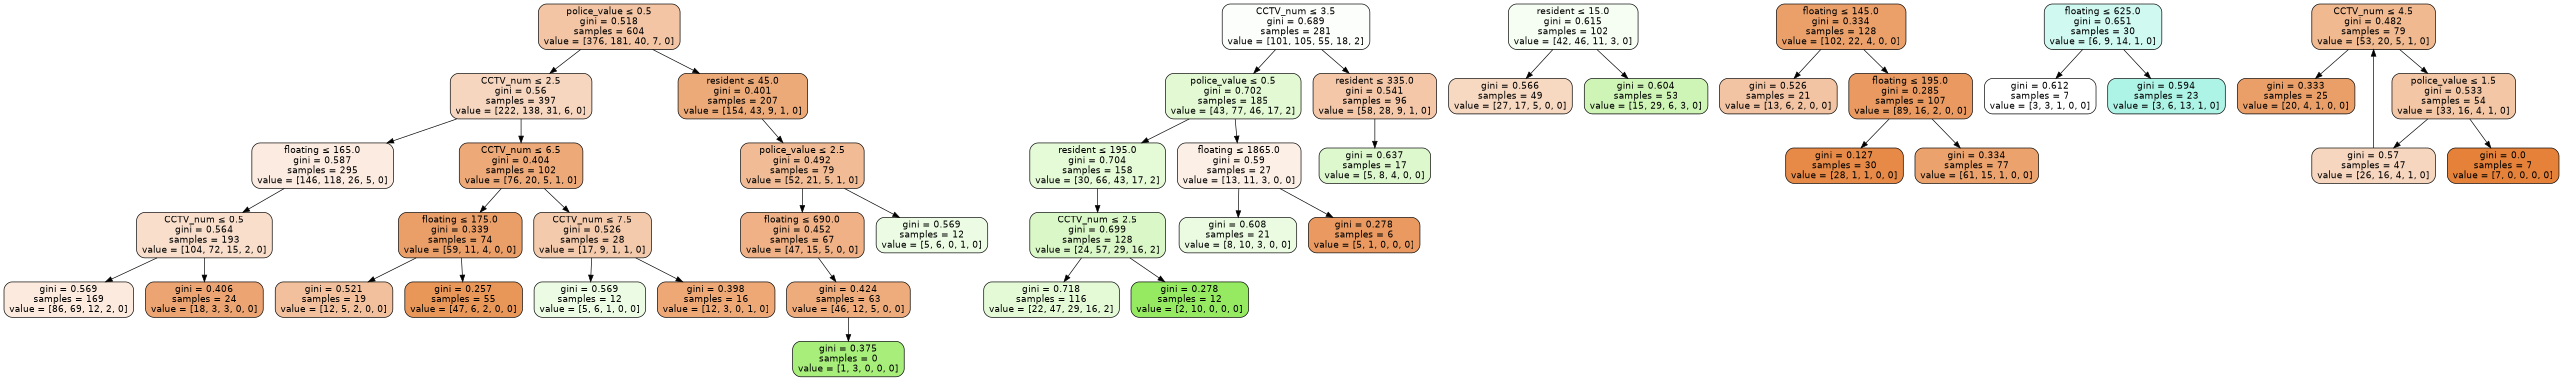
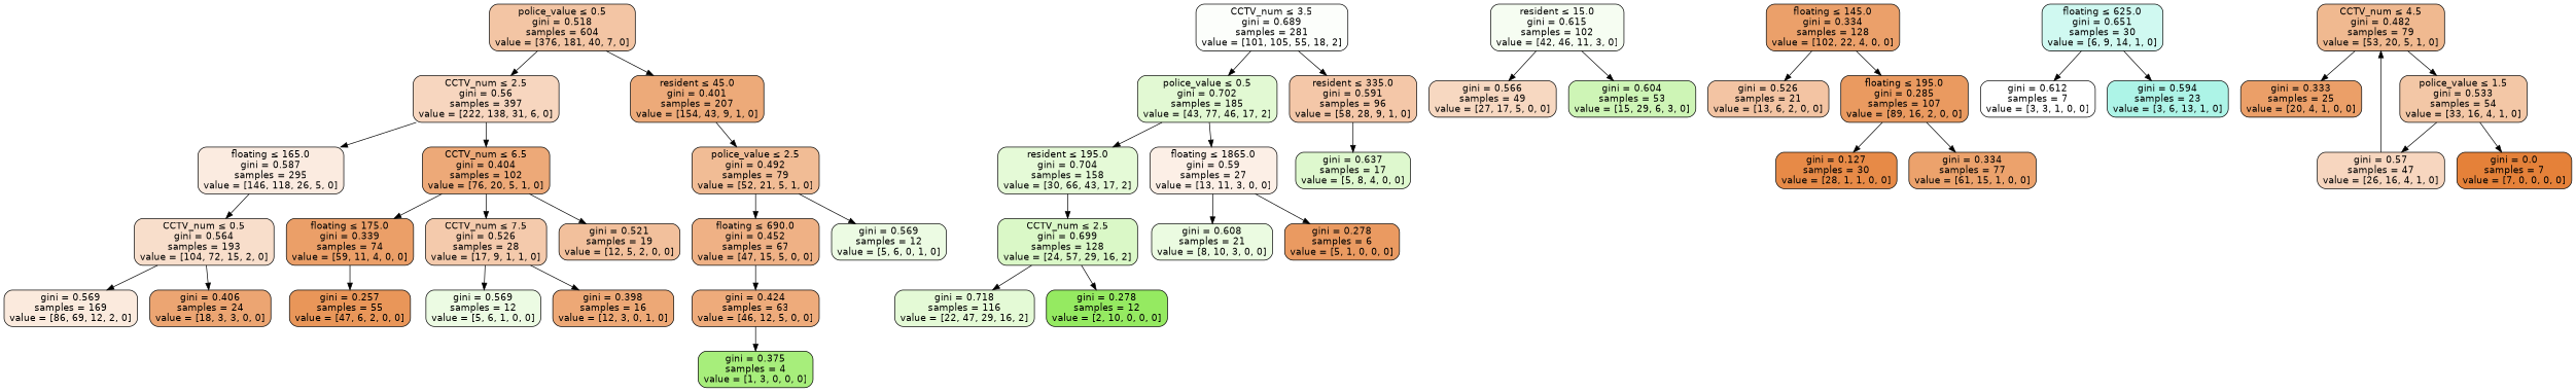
  digraph {
    node [color=black fillcolor="#f7d6bf" fontname=helvetica shape=box style="filled, rounded"]
    edge [fontname=helvetica]
    n1 [fillcolor="#f3c5a4" label=<police_value &le; 0.5<br/>gini = 0.518<br/>samples = 604<br/>value = [376, 181, 40, 7, 0]>]
    n2 [label=<CCTV_num &le; 2.5<br/>gini = 0.56<br/>samples = 397<br/>value = [222, 138, 31, 6, 0]>]
    n3 [fillcolor="#edaa79" label=<resident &le; 45.0<br/>gini = 0.401<br/>samples = 207<br/>value = [154, 43, 9, 1, 0]>]
    n4 [fillcolor="#fcfefb" label=<CCTV_num &le; 3.5<br/>gini = 0.689<br/>samples = 281<br/>value = [101, 105, 55, 18, 2]>]
    n5 [fillcolor="#e2f9d3" label=<police_value &le; 0.5<br/>gini = 0.702<br/>samples = 185<br/>value = [43, 77, 46, 17, 2]>]
-   n6 [fillcolor="#f4c7a8" label=<resident &le; 335.0<br/>gini = 0.541<br/>samples = 96<br/>value = [58, 28, 9, 1, 0]>]
+   n6 [fillcolor="#f4c7a8" label=<resident &le; 335.0<br/>gini = 0.591<br/>samples = 96<br/>value = [58, 28, 9, 1, 0]>]
    n7 [fillcolor="#fbebe0" label=<floating &le; 165.0<br/>gini = 0.587<br/>samples = 295<br/>value = [146, 118, 26, 5, 0]>]
    n8 [fillcolor="#eda978" label=<CCTV_num &le; 6.5<br/>gini = 0.404<br/>samples = 102<br/>value = [76, 20, 5, 1, 0]>]
    n9 [fillcolor="#f1bc95" label=<police_value &le; 2.5<br/>gini = 0.492<br/>samples = 79<br/>value = [52, 21, 5, 1, 0]>]
    n10 [fillcolor="#f8decb" label=<CCTV_num &le; 0.5<br/>gini = 0.564<br/>samples = 193<br/>value = [104, 72, 15, 2, 0]>]
    n11 [fillcolor="#eb9f68" label=<floating &le; 175.0<br/>gini = 0.339<br/>samples = 74<br/>value = [59, 11, 4, 0, 0]>]
    n12 [fillcolor="#f4caac" label=<CCTV_num &le; 7.5<br/>gini = 0.526<br/>samples = 28<br/>value = [17, 9, 1, 1, 0]>]
    n13 [fillcolor="#f6fdf2" label=<resident &le; 15.0<br/>gini = 0.615<br/>samples = 102<br/>value = [42, 46, 11, 3, 0]>]
    n14 [fillcolor="#f7d8c1" label=<gini = 0.566<br/>samples = 49<br/>value = [27, 17, 5, 0, 0]>]
    n15 [fillcolor="#cef5b6" label=<gini = 0.604<br/>samples = 53<br/>value = [15, 29, 6, 3, 0]>]
    n16 [fillcolor="#fbeadd" label=<gini = 0.569<br/>samples = 169<br/>value = [86, 69, 12, 2, 0]>]
    n17 [fillcolor="#eca572" label=<gini = 0.406<br/>samples = 24<br/>value = [18, 3, 3, 0, 0]>]
    n18 [fillcolor="#f2c09c" label=<gini = 0.521<br/>samples = 19<br/>value = [12, 5, 2, 0, 0]>]
    n19 [fillcolor="#e99659" label=<gini = 0.257<br/>samples = 55<br/>value = [47, 6, 2, 0, 0]>]
    n20 [fillcolor="#ecfbe3" label=<gini = 0.569<br/>samples = 12<br/>value = [5, 6, 1, 0, 0]>]
    n21 [fillcolor="#eda876" label=<gini = 0.398<br/>samples = 16<br/>value = [12, 3, 0, 1, 0]>]
    n22 [fillcolor="#eba06a" label=<floating &le; 145.0<br/>gini = 0.334<br/>samples = 128<br/>value = [102, 22, 4, 0, 0]>]
    n23 [fillcolor="#f3c4a3" label=<gini = 0.526<br/>samples = 21<br/>value = [13, 6, 2, 0, 0]>]
    n24 [fillcolor="#ea9a60" label=<floating &le; 195.0<br/>gini = 0.285<br/>samples = 107<br/>value = [89, 16, 2, 0, 0]>]
    n25 [fillcolor="#efb185" label=<floating &le; 690.0<br/>gini = 0.452<br/>samples = 67<br/>value = [47, 15, 5, 0, 0]>]
    n26 [fillcolor="#ecfbe3" label=<gini = 0.569<br/>samples = 12<br/>value = [5, 6, 0, 1, 0]>]
    n27 [fillcolor="#e78a47" label=<gini = 0.127<br/>samples = 30<br/>value = [28, 1, 1, 0, 0]>]
    n28 [fillcolor="#eca26c" label=<gini = 0.334<br/>samples = 77<br/>value = [61, 15, 1, 0, 0]>]
    n29 [fillcolor="#eeab7b" label=<gini = 0.424<br/>samples = 63<br/>value = [46, 12, 5, 0, 0]>]
-   n30 [fillcolor="#a7ee7b" label=<gini = 0.375<br/>samples = 0<br/>value = [1, 3, 0, 0, 0]>]
+   n30 [fillcolor="#a7ee7b" label=<gini = 0.375<br/>samples = 4<br/>value = [1, 3, 0, 0, 0]>]
    n31 [fillcolor="#e5fad7" label=<resident &le; 195.0<br/>gini = 0.704<br/>samples = 158<br/>value = [30, 66, 43, 17, 2]>]
    n32 [fillcolor="#fcefe6" label=<floating &le; 1865.0<br/>gini = 0.59<br/>samples = 27<br/>value = [13, 11, 3, 0, 0]>]
    n33 [fillcolor="#def8ce" label=<gini = 0.637<br/>samples = 17<br/>value = [5, 8, 4, 0, 0]>]
    n34 [fillcolor="#daf8c7" label=<CCTV_num &le; 2.5<br/>gini = 0.699<br/>samples = 128<br/>value = [24, 57, 29, 16, 2]>]
    n35 [fillcolor="#ebfbe1" label=<gini = 0.608<br/>samples = 21<br/>value = [8, 10, 3, 0, 0]>]
    n36 [fillcolor="#ea9a61" label=<gini = 0.278<br/>samples = 6<br/>value = [5, 1, 0, 0, 0]>]
    n37 [fillcolor="#d0f9f1" label=<floating &le; 625.0<br/>gini = 0.651<br/>samples = 30<br/>value = [6, 9, 14, 1, 0]>]
    n38 [fillcolor="#ffffff" label=<gini = 0.612<br/>samples = 7<br/>value = [3, 3, 1, 0, 0]>]
    n39 [fillcolor="#adf4e7" label=<gini = 0.594<br/>samples = 23<br/>value = [3, 6, 13, 1, 0]>]
    n40 [fillcolor="#e4fad6" label=<gini = 0.718<br/>samples = 116<br/>value = [22, 47, 29, 16, 2]>]
    n41 [fillcolor="#95ea61" label=<gini = 0.278<br/>samples = 12<br/>value = [2, 10, 0, 0, 0]>]
    n42 [fillcolor="#f0b990" label=<CCTV_num &le; 4.5<br/>gini = 0.482<br/>samples = 79<br/>value = [53, 20, 5, 1, 0]>]
    n43 [fillcolor="#eb9f68" label=<gini = 0.333<br/>samples = 25<br/>value = [20, 4, 1, 0, 0]>]
    n44 [fillcolor="#f3c7a6" label=<police_value &le; 1.5<br/>gini = 0.533<br/>samples = 54<br/>value = [33, 16, 4, 1, 0]>]
    n45 [label=<gini = 0.57<br/>samples = 47<br/>value = [26, 16, 4, 1, 0]>]
    n46 [fillcolor="#e58139" label=<gini = 0.0<br/>samples = 7<br/>value = [7, 0, 0, 0, 0]>]
    n1 -> n2
    n1 -> n3
    n2 -> n7
    n2 -> n8
    n3 -> n9
    n4 -> n5
    n4 -> n6
    n5 -> n31
    n5 -> n32
    n6 -> n33
    n7 -> n10
    n8 -> n11
    n8 -> n12
    n9 -> n25
    n9 -> n26
    n10 -> n16
    n10 -> n17
-   n11 -> n18
+   n8 -> n18
    n11 -> n19
    n12 -> n20
    n12 -> n21
    n13 -> n14
    n13 -> n15
    n22 -> n23
    n22 -> n24
    n24 -> n27
    n24 -> n28
    n25 -> n29
    n29 -> n30
    n31 -> n34
    n32 -> n35
    n32 -> n36
    n34 -> n40
    n34 -> n41
    n37 -> n38
    n37 -> n39
    n42 -> n43
    n42 -> n44
    n44 -> n45
    n44 -> n46
    n45 -> n42
  }
